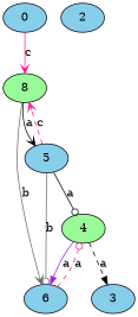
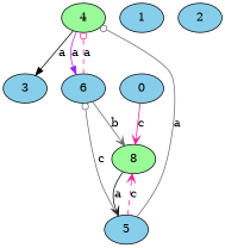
  strict digraph {
    node [fillcolor=skyblue style=filled]
    edge [arrowhead=vee color=deeppink style=solid]
    4 [fillcolor=palegreen]
    3
    6
    8 [fillcolor=palegreen]
    0
    5
+   1
    2
-   4 -> 3 [arrowhead=normal color=black label=a style=dashed]
+   4 -> 3 [arrowhead=normal color=black label=a]
    4 -> 6 [arrowhead=normal color=purple label=a]
    6 -> 4 [arrowhead=odot label=a style=dashed]
-   8 -> 6 [color=gray40 label=b]
+   6 -> 8 [color=gray40 label=b]
    8 -> 5 [color=black label=a]
    0 -> 8 [label=c]
-   5 -> 4 [arrowhead=odot color=black label=a]
-   5 -> 6 [arrowhead=odot color=gray40 label=b]
+   5 -> 4 [arrowhead=odot color=gray40 label=a]
+   5 -> 6 [arrowhead=odot color=gray40 label=c]
    5 -> 8 [label=c style=dashed]
  }
